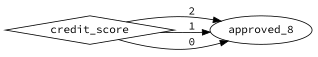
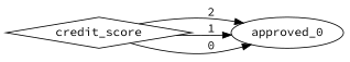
  digraph {
    rankdir=LR
    fontname="Source Code Pro"
    node [fontname="Source Code Pro"]
    edge [fontname="Source Code Pro"]
-   n1 [label=approved_8]
+   n1 [label=approved_0]
    n2 [label=credit_score shape=diamond]
    n2 -> n1 [label=2]
    n2 -> n1 [label=1]
    n2 -> n1 [label=0]
  }
